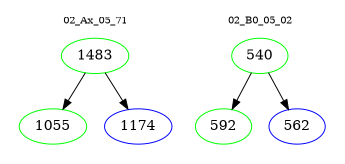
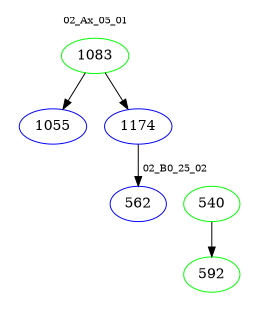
  digraph {
    node [color=green]
    edge [color=black]
-   n1 [label=1483]
-   n2 [label=1055]
+   n1 [label=1083]
+   n2 [color=blue label=1055]
    n3 [color=blue label=1174]
    n4 [label=540]
    n5 [label=592]
    n6 [color=blue label=562]
    subgraph cluster_1 {
      color=white
      fontsize=10
-     label="02_Ax_05_71"
+     label="02_Ax_05_01"
      n1
      n2
      n3
    }
    subgraph cluster_2 {
      color=white
      fontsize=10
-     label="02_B0_05_02"
+     label="02_B0_25_02"
      n4
      n5
      n6
    }
    n1 -> n2
    n1 -> n3
    n4 -> n5
-   n4 -> n6
+   n3 -> n6
  }
